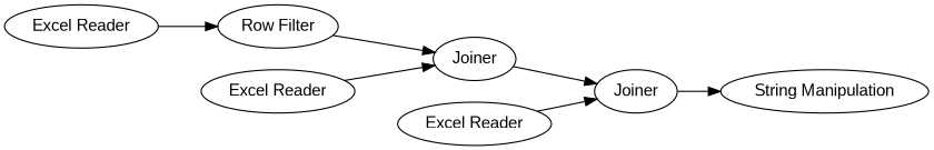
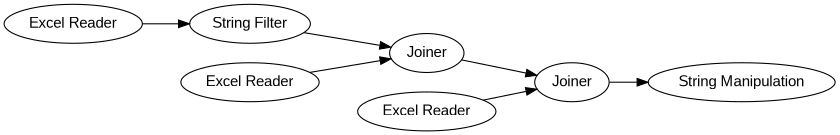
  digraph {
    rankdir=LR
    fontname="Liberation Sans"
    node [fontname="Liberation Sans"]
    edge [fontname="Liberation Sans"]
    n1 [label="Excel Reader"]
-   n2 [label="Row Filter"]
+   n2 [label="String Filter"]
    n3 [label=Joiner]
    n4 [label="Excel Reader"]
    n5 [label="Excel Reader"]
    n6 [label=Joiner]
    n7 [label="String Manipulation"]
    n1 -> n2
    n2 -> n3
    n3 -> n6
    n4 -> n3
    n5 -> n6
    n6 -> n7
  }
